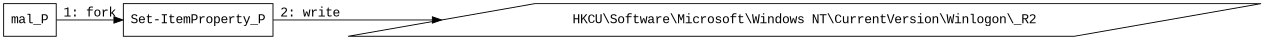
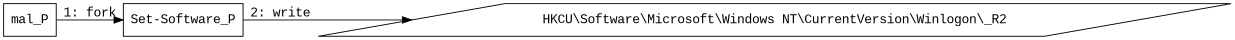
  digraph {
    engine=neato
    fixedsize=false
    fontsize=10
    nodesep=0.3
    rankdir=LR
    ranksep=0
    splines=true
    fontname="Liberation Mono"
    node [node_type=Process shape=box fontname="Liberation Mono"]
    edge [fontname="Liberation Mono"]
    mal_P
-   "Set-ItemProperty_P"
+   "Set-ItemProperty_P" [label="Set-Software_P"]
    "HKCU\\Software\\Microsoft\\Windows NT\\CurrentVersion\\Winlogon\\_R2" [node_type=Registry shape=parallelogram]
    mal_P -> "Set-ItemProperty_P" [label="1: fork"]
    "Set-ItemProperty_P" -> "HKCU\\Software\\Microsoft\\Windows NT\\CurrentVersion\\Winlogon\\_R2" [label="2: write"]
  }
